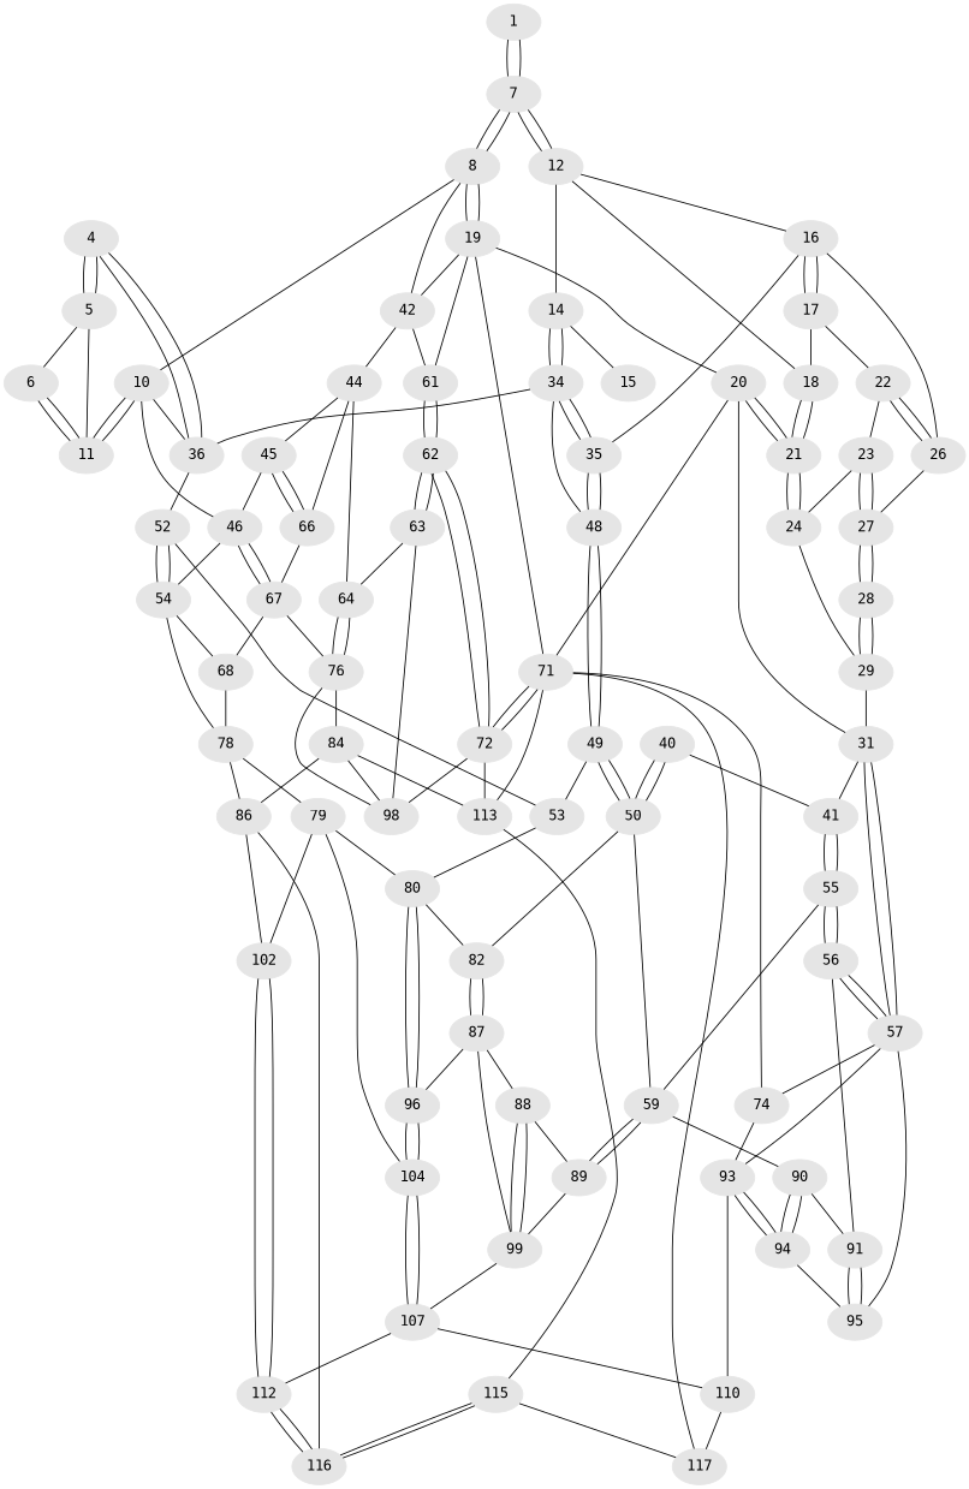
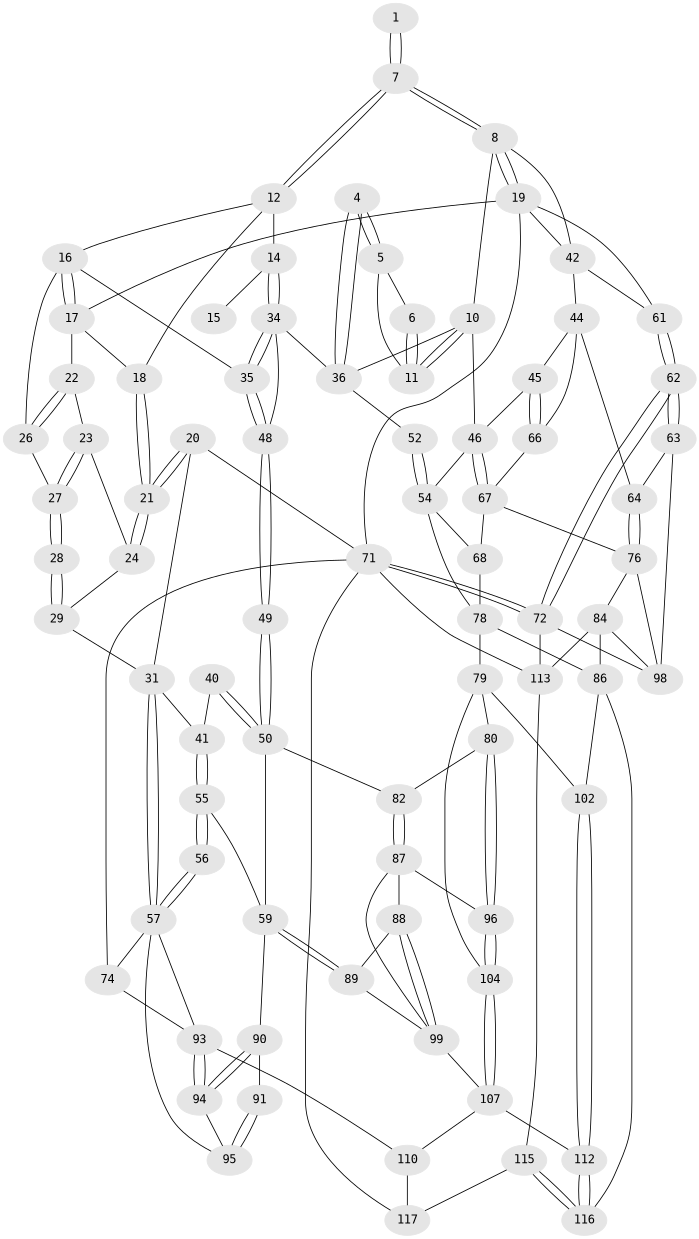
  graph {
    fontname="DejaVu Sans Mono"
    node [color=gray90 fontname="DejaVu Sans Mono" style=filled]
    edge [fontname="DejaVu Sans Mono"]
    1
    7
    8 [super="+9"]
    12 [super="+13"]
    4
    5
    36 [super="+37"]
    6
    11
    52
    10 [super="+39"]
    19 [super="+51"]
    42 [super="+43"]
    14
    16 [super="+25"]
    18
    46 [super="+47"]
    20
    61
    71 [super="+75"]
    44 [super="+65"]
    54 [super="+69"]
    67 [super="+70"]
    15
    34 [super="+38"]
    17
    26 [super="+30"]
    35
    21
    48
    22
    27
    23
    24
    31 [super="+32"]
    62
    74
    72 [super="+106"]
    113 [super="+114"]
    117 [super="+118"]
    41
    57 [super="+73"]
    29 [super="+33"]
    28
    40
    50 [super="+58"]
    55
    95
    93 [super="+108"]
    49
-   53
    59 [super="+60"]
    82
    56
    45
    64
    66
    76 [super="+77"]
    68
    78 [super="+83"]
    80 [super="+81"]
    89 [super="+92"]
    90
    87 [super="+97"]
    96
    79 [super="+103"]
    86 [super="+101"]
    91
    99 [super="+100"]
    94
    63
    98 [super="+105"]
    84 [super="+85"]
    115
    110 [super="+111"]
    102
    104
    116
    112
    107 [super="+109"]
    88
    1 -- 7
    1 -- 7
    7 -- 8
    7 -- 8
    7 -- 12
    7 -- 12
    8 -- 10
    8 -- 19
    8 -- 19
    8 -- 42
    12 -- 14
    12 -- 16
    12 -- 18
    4 -- 5
    4 -- 5
    4 -- 36
    4 -- 36
    5 -- 6
    5 -- 11
    36 -- 52
    6 -- 11
    6 -- 11
    52 -- 54
    52 -- 54
-   52 -- 53
    10 -- 36
    10 -- 11
    10 -- 11
    10 -- 46
    19 -- 42
-   19 -- 20
+   19 -- 17
    19 -- 61
    19 -- 71
    42 -- 61
    42 -- 44
    14 -- 15
    14 -- 34
    14 -- 34
    16 -- 17
    16 -- 17
    16 -- 26
    16 -- 35
    18 -- 21
    18 -- 21
    46 -- 54
    46 -- 67
    46 -- 67
    20 -- 71
    20 -- 21
    20 -- 21
    20 -- 31
    61 -- 62
    61 -- 62
    71 -- 74
    71 -- 72
    71 -- 72
    71 -- 113
    71 -- 117
    44 -- 45
    44 -- 64
    44 -- 66
    54 -- 68
    54 -- 78
    67 -- 76
    67 -- 68
    34 -- 36
    34 -- 35
    34 -- 35
    34 -- 48
    17 -- 18
    17 -- 22
    26 -- 27
    35 -- 48
    35 -- 48
    21 -- 24
    21 -- 24
    48 -- 49
    48 -- 49
    22 -- 26
    22 -- 26
    22 -- 23
    27 -- 28
    27 -- 28
    23 -- 27
    23 -- 27
    23 -- 24
    24 -- 29
    31 -- 41
    31 -- 57
    31 -- 57
    62 -- 72
    62 -- 72
    62 -- 63
    62 -- 63
    74 -- 93
    72 -- 113
    72 -- 98
    113 -- 115
    41 -- 55
    41 -- 55
    57 -- 74
    57 -- 95
    57 -- 93
    29 -- 31
    28 -- 29 [weight=2]
    28 -- 29
    40 -- 41
    40 -- 50
    40 -- 50
    50 -- 59
    50 -- 82
    55 -- 59
    55 -- 56
    55 -- 56
    93 -- 94
    93 -- 94
    93 -- 110
    49 -- 50
    49 -- 50
-   49 -- 53
-   53 -- 80
    59 -- 89
    59 -- 89
    59 -- 90
    82 -- 87
    82 -- 87
    56 -- 57
    56 -- 57
-   56 -- 91
    45 -- 46
    45 -- 66
    45 -- 66
    64 -- 76
    64 -- 76
    66 -- 67
    76 -- 98
    76 -- 84
    68 -- 78
    78 -- 79
    78 -- 86
    80 -- 82
    80 -- 96
    80 -- 96
    89 -- 99
    90 -- 91
    90 -- 94
    90 -- 94
    87 -- 96
    87 -- 99
    87 -- 88
    96 -- 104
    96 -- 104
    79 -- 80
    79 -- 102
    79 -- 104
    86 -- 102
    86 -- 116
    91 -- 95
    91 -- 95
    99 -- 107
    94 -- 95
    63 -- 64
    63 -- 98
    84 -- 113
    84 -- 86
    84 -- 98
    115 -- 117
    115 -- 116
    115 -- 116
    110 -- 117 [weight=2]
    102 -- 112
    102 -- 112
    104 -- 107
    104 -- 107
    112 -- 116
    112 -- 116
    107 -- 110
    107 -- 112
    88 -- 89
    88 -- 99
    88 -- 99
  }
